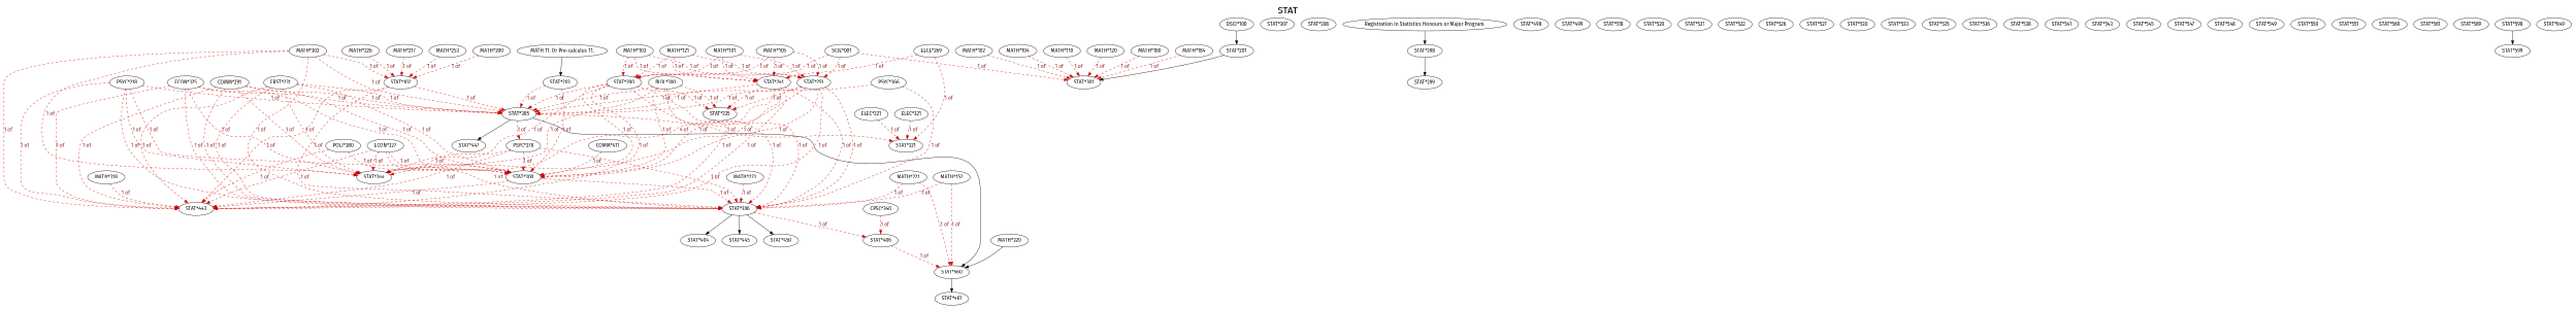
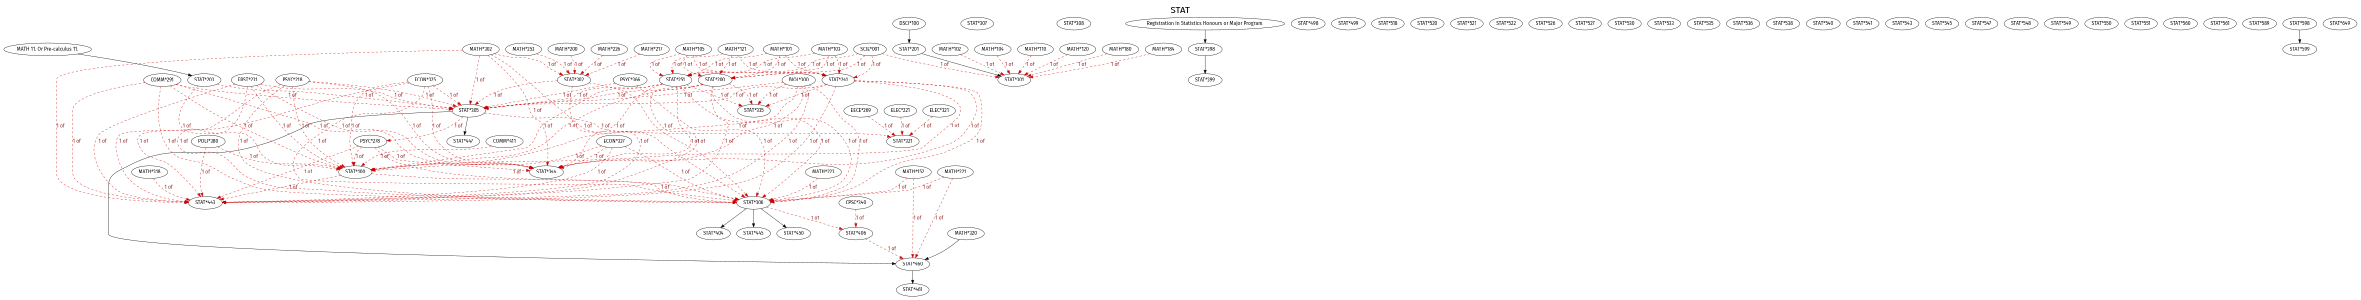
  digraph {
    fontname="Fira Sans"
    fontsize=27
    label=STAT
    labelloc=t
    node [fontname="Fira Sans"]
    edge [color=red3 fontcolor=firebrick4 fontname="Fira Sans" style=dashed]
    "MATH*101"
    "STAT*200"
    "STAT*241"
    "STAT*251"
-   "STAT*300"
+   "STAT*300" [label="STAT*100"]
    "STAT*305"
    "STAT*306"
    "STAT*335"
    "STAT*344"
    "STAT*443"
    "PSYC*278"
    "STAT*321"
    "STAT*447"
    "STAT*460"
    "STAT*404"
    "STAT*406"
    "STAT*445"
    "STAT*450"
    "MATH*103"
    "MATH*105"
    "MATH*121"
    "SCIE*001"
    "STAT*301"
    "DSCI*100"
    "STAT*201"
    "MATH 11. Or Pre-calculus 11."
    "STAT*203"
    "BIOL*300"
    "COMM*291"
    "ECON*325"
    "ECON*327"
    "FRST*231"
    "POLI*380"
    "PSYC*218"
    "COMM*411"
    "MATH*102"
    "MATH*104"
    "MATH*110"
    "MATH*120"
    "MATH*180"
    "MATH*184"
    "MATH*200"
-   "STAT*302" [label="STAT*102"]
+   "STAT*302"
    "MATH*226"
    "MATH*217"
    "MATH*253"
    "MATH*302"
    "STAT*461"
    "PSYC*366"
    "MATH*152"
    "MATH*221"
    "MATH*223"
    "STAT*307"
    "STAT*308"
    "EECE*269"
    "ELEC*221"
    "ELEC*321"
    "Registration in Statistics Honours or Major Program."
    "STAT*398"
    "STAT*399"
    "CPSC*340"
    "MATH*318"
    "MATH*320"
    "STAT*498"
    "STAT*499"
    "STAT*518"
    "STAT*520"
    "STAT*521"
    "STAT*522"
    "STAT*526"
    "STAT*527"
    "STAT*530"
    "STAT*533"
    "STAT*535"
    "STAT*536"
    "STAT*538"
+   "STAT*540"
    "STAT*541"
    "STAT*543"
    "STAT*545"
    "STAT*547"
    "STAT*548"
    "STAT*549"
    "STAT*550"
    "STAT*551"
    "STAT*560"
    "STAT*561"
    "STAT*589"
    "STAT*598"
    "STAT*599"
    "STAT*649"
    "MATH*101" -> "STAT*200" [label="1 of"]
    "MATH*101" -> "STAT*241" [label="1 of"]
    "MATH*101" -> "STAT*251" [label="1 of"]
    "STAT*200" -> "STAT*300" [label="1 of"]
    "STAT*200" -> "STAT*305" [label="1 of"]
    "STAT*200" -> "STAT*306" [label="1 of"]
    "STAT*200" -> "STAT*335" [label="1 of"]
    "STAT*200" -> "STAT*344" [label="1 of"]
    "STAT*200" -> "STAT*443" [label="1 of"]
    "STAT*241" -> "STAT*300" [label="1 of"]
    "STAT*241" -> "STAT*305" [label="1 of"]
    "STAT*241" -> "STAT*306" [label="1 of"]
    "STAT*241" -> "STAT*335" [label="1 of"]
-   "STAT*241" -> "STAT*344" [label="4 of"]
+   "STAT*241" -> "STAT*344" [label="1 of"]
    "STAT*241" -> "STAT*443" [label="1 of"]
    "STAT*251" -> "STAT*300" [label="1 of"]
    "STAT*251" -> "STAT*305" [label="1 of"]
    "STAT*251" -> "STAT*306" [label="1 of"]
    "STAT*251" -> "STAT*335" [label="1 of"]
    "STAT*251" -> "STAT*344" [label="1 of"]
    "STAT*251" -> "STAT*443" [label="1 of"]
    "STAT*300" -> "STAT*306" [label="1 of"]
    "STAT*300" -> "STAT*443" [label="1 of"]
    "STAT*305" -> "PSYC*278" [label="1 of"]
    "STAT*305" -> "STAT*321" [label="1 of"]
    "STAT*305" -> "STAT*447" [style=solid color="" fontcolor=""]
    "STAT*305" -> "STAT*460" [color="" fontcolor="" style=""]
    "STAT*306" -> "STAT*404" [style=solid color="" fontcolor=""]
    "STAT*306" -> "STAT*406" [label="1 of"]
    "STAT*306" -> "STAT*445" [style=solid color="" fontcolor=""]
    "STAT*306" -> "STAT*450" [style=solid color="" fontcolor=""]
    "PSYC*278" -> "STAT*300" [label="1 of"]
    "PSYC*278" -> "STAT*306" [label="1 of"]
    "PSYC*278" -> "STAT*344" [label="1 of"]
    "PSYC*278" -> "STAT*443" [label="1 of"]
    "STAT*460" -> "STAT*461" [style=solid color="" fontcolor=""]
    "STAT*406" -> "STAT*460" [label="1 of"]
    "MATH*103" -> "STAT*200" [label="1 of"]
    "MATH*103" -> "STAT*241" [label="1 of"]
    "MATH*103" -> "STAT*251" [label="1 of"]
    "MATH*105" -> "STAT*200" [label="1 of"]
    "MATH*105" -> "STAT*241" [label="1 of"]
    "MATH*105" -> "STAT*251" [label="1 of"]
    "MATH*121" -> "STAT*200" [label="1 of"]
    "MATH*121" -> "STAT*241" [label="1 of"]
    "MATH*121" -> "STAT*251" [label="1 of"]
    "SCIE*001" -> "STAT*200" [label="1 of"]
-   "EECE*269" -> "STAT*241" [label="1 of"]
+   "SCIE*001" -> "STAT*241" [label="1 of"]
    "SCIE*001" -> "STAT*251" [label="1 of"]
    "SCIE*001" -> "STAT*301" [label="1 of"]
    "DSCI*100" -> "STAT*201" [style=solid color="" fontcolor=""]
    "STAT*201" -> "STAT*301" [style=solid color="" fontcolor=""]
    "MATH 11. Or Pre-calculus 11." -> "STAT*203" [style=solid color="" fontcolor=""]
    "STAT*203" -> "STAT*300" [label="1 of"]
    "STAT*203" -> "STAT*305" [label="1 of"]
    "BIOL*300" -> "STAT*300" [label="1 of"]
    "BIOL*300" -> "STAT*305" [label="1 of"]
    "BIOL*300" -> "STAT*306" [label="1 of"]
    "BIOL*300" -> "STAT*335" [label="1 of"]
    "BIOL*300" -> "STAT*344" [label="1 of"]
    "BIOL*300" -> "STAT*443" [label="1 of"]
    "COMM*291" -> "STAT*300" [label="1 of"]
    "COMM*291" -> "STAT*305" [label="1 of"]
    "COMM*291" -> "STAT*306" [label="1 of"]
    "COMM*291" -> "STAT*344" [label="1 of"]
    "COMM*291" -> "STAT*443" [label="1 of"]
    "ECON*325" -> "STAT*300" [label="1 of"]
    "ECON*325" -> "STAT*305" [label="1 of"]
    "ECON*325" -> "STAT*306" [label="1 of"]
    "ECON*325" -> "STAT*344" [label="1 of"]
    "ECON*325" -> "STAT*443" [label="1 of"]
    "ECON*327" -> "STAT*300" [label="1 of"]
    "ECON*327" -> "STAT*306" [label="1 of"]
    "ECON*327" -> "STAT*344" [label="1 of"]
    "ECON*327" -> "STAT*443" [label="1 of"]
    "FRST*231" -> "STAT*300" [label="1 of"]
    "FRST*231" -> "STAT*305" [label="1 of"]
    "FRST*231" -> "STAT*306" [label="1 of"]
    "FRST*231" -> "STAT*344" [label="1 of"]
    "FRST*231" -> "STAT*443" [label="1 of"]
    "POLI*380" -> "STAT*300" [label="1 of"]
    "POLI*380" -> "STAT*443" [label="1 of"]
    "PSYC*218" -> "STAT*300" [label="1 of"]
    "PSYC*218" -> "STAT*305" [label="1 of"]
    "PSYC*218" -> "STAT*306" [label="1 of"]
    "PSYC*218" -> "STAT*344" [label="1 of"]
    "PSYC*218" -> "STAT*443" [label="1 of"]
    "COMM*411" -> "STAT*300" [label="1 of"]
    "MATH*102" -> "STAT*301" [label="1 of"]
    "MATH*104" -> "STAT*301" [label="1 of"]
    "MATH*110" -> "STAT*301" [label="1 of"]
    "MATH*120" -> "STAT*301" [label="1 of"]
    "MATH*180" -> "STAT*301" [label="1 of"]
    "MATH*184" -> "STAT*301" [label="1 of"]
    "MATH*200" -> "STAT*302" [label="1 of"]
    "STAT*302" -> "STAT*305" [label="1 of"]
    "STAT*302" -> "STAT*306" [label="1 of"]
    "STAT*302" -> "STAT*443" [label="1 of"]
    "MATH*226" -> "STAT*302" [label="1 of"]
    "MATH*217" -> "STAT*302" [label="1 of"]
    "MATH*253" -> "STAT*302" [label="1 of"]
    "MATH*302" -> "STAT*305" [label="1 of"]
    "MATH*302" -> "STAT*306" [label="1 of"]
    "MATH*302" -> "STAT*344" [label="1 of"]
    "MATH*302" -> "STAT*443" [label="1 of"]
    "MATH*302" -> "STAT*302" [label="1 of"]
    "PSYC*366" -> "STAT*305" [label="1 of"]
    "PSYC*366" -> "STAT*306" [label="1 of"]
    "MATH*152" -> "STAT*306" [label="1 of"]
    "MATH*152" -> "STAT*460" [label="1 of"]
    "MATH*221" -> "STAT*306" [label="1 of"]
    "MATH*221" -> "STAT*460" [label="1 of"]
    "MATH*223" -> "STAT*306" [label="1 of"]
    "EECE*269" -> "STAT*321" [label="1 of"]
    "ELEC*221" -> "STAT*321" [label="1 of"]
    "ELEC*321" -> "STAT*321" [label="1 of"]
    "Registration in Statistics Honours or Major Program." -> "STAT*398" [style=solid color="" fontcolor=""]
    "STAT*398" -> "STAT*399" [style=solid color="" fontcolor=""]
    "CPSC*340" -> "STAT*406" [label="1 of"]
    "MATH*318" -> "STAT*443" [label="1 of"]
    "MATH*320" -> "STAT*460" [color="" fontcolor="" style=""]
    "STAT*598" -> "STAT*599" [style=solid color="" fontcolor=""]
  }
